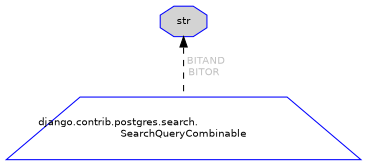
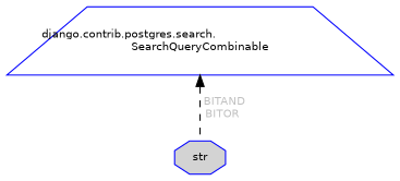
  digraph {
    node [color=blue fontname=Helvetica fontsize=10 style=filled]
    n1 [fillcolor=white fontcolor=black height=0.2 label="django.contrib.postgres.search.\lSearchQueryCombinable" shape=trapezium width=0.4]
    n2 [fillcolor=lightgrey height=0.2 label=str shape=octagon width=0.4]
-   n2 -> n1 [color=black dir=back fontcolor=grey fontname=Helvetica fontsize=10 label=" BITAND\nBITOR" labelfontname=Helvetica labelfontsize=10 style=dashed]
+   n1 -> n2 [color=black dir=back fontcolor=grey fontname=Helvetica fontsize=10 label=" BITAND\nBITOR" labelfontname=Helvetica labelfontsize=10 style=dashed]
  }
